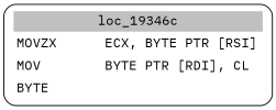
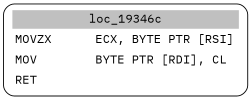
  digraph {
    fontname="IBM Plex Mono"
-   n1 [fontname="IBM Plex Mono" label=<<table border="0" cellborder="0" cellpadding="3"><tr><td align="center" colspan="2" bgcolor="grey">loc_19346c</td></tr><tr><td align="left">MOVZX      ECX, BYTE PTR [RSI]</td></tr><tr><td align="left">MOV        BYTE PTR [RDI], CL</td></tr><tr><td align="left">BYTE        </td></tr></table>> shape=Mrecord]
+   n1 [fontname="IBM Plex Mono" label=<<table border="0" cellborder="0" cellpadding="3"><tr><td align="center" colspan="2" bgcolor="grey">loc_19346c</td></tr><tr><td align="left">MOVZX      ECX, BYTE PTR [RSI]</td></tr><tr><td align="left">MOV        BYTE PTR [RDI], CL</td></tr><tr><td align="left">RET        </td></tr></table>> shape=Mrecord]
  }
